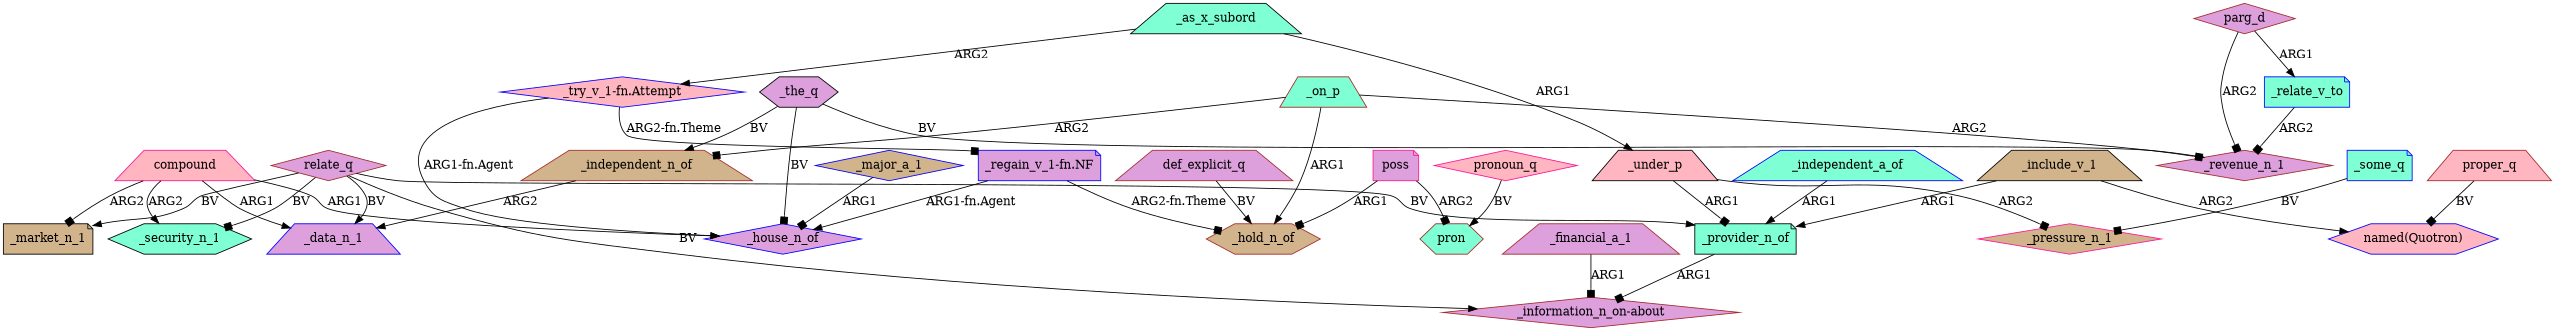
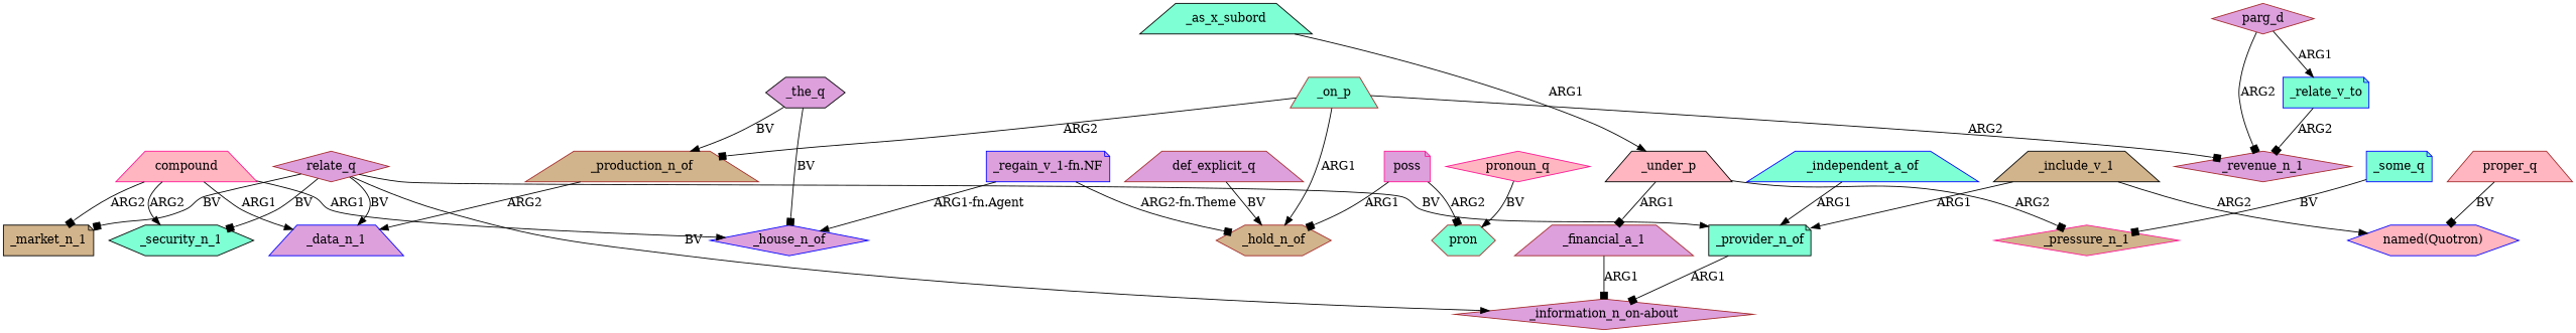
  digraph {
    node [color=brown fillcolor=plum shape=trapezium style=filled]
    edge [arrowhead=normal]
    compound [color=deeppink fillcolor=lightpink]
    _market_n_1 [color=black fillcolor=tan shape=note]
    _house_n_of [color=blue shape=diamond]
    _security_n_1 [color=black fillcolor=aquamarine shape=hexagon]
    _data_n_1 [color=blue]
    _the_q [color=black shape=hexagon]
    _revenue_n_1 [shape=diamond]
-   _production_n_of [fillcolor=tan label=_independent_n_of]
-   "_try_v_1-fn.Attempt" [color=blue fillcolor=lightpink shape=diamond]
+   _production_n_of [fillcolor=tan]
    "_regain_v_1-fn.NF" [color=blue shape=note]
    _hold_n_of [fillcolor=tan shape=hexagon]
    _include_v_1 [color=black fillcolor=tan]
    _provider_n_of [color=black fillcolor=aquamarine shape=note]
    "named(Quotron)" [color=blue fillcolor=lightpink shape=hexagon]
    "_information_n_on-about" [shape=diamond]
    poss [color=deeppink shape=note]
    pron [fillcolor=aquamarine shape=hexagon]
    proper_q [fillcolor=lightpink]
    n19 [label=relate_q shape=diamond]
    _under_p [color=black fillcolor=lightpink]
    _pressure_n_1 [color=deeppink fillcolor=tan shape=diamond]
    parg_d [shape=diamond]
    _relate_v_to [color=blue fillcolor=aquamarine shape=note]
    def_explicit_q
    _financial_a_1
    _as_x_subord [color=black fillcolor=aquamarine]
    _on_p [fillcolor=aquamarine]
    pronoun_q [color=deeppink fillcolor=lightpink shape=diamond]
    _some_q [color=blue fillcolor=aquamarine shape=note]
    _independent_a_of [color=blue fillcolor=aquamarine]
-   _major_a_1 [color=blue fillcolor=tan shape=diamond]
    compound -> _market_n_1 [arrowhead=box label=ARG2]
    compound -> _house_n_of [label=ARG1]
    compound -> _security_n_1 [label=ARG2]
    compound -> _data_n_1 [label=ARG1]
    _the_q -> _house_n_of [arrowhead=box label=BV]
-   _the_q -> _revenue_n_1 [label=BV]
    _the_q -> _production_n_of [label=BV]
    _production_n_of -> _data_n_1 [label=ARG2]
-   "_try_v_1-fn.Attempt" -> _house_n_of [label="ARG1-fn.Agent"]
-   "_try_v_1-fn.Attempt" -> "_regain_v_1-fn.NF" [arrowhead=box label="ARG2-fn.Theme"]
    "_regain_v_1-fn.NF" -> _house_n_of [label="ARG1-fn.Agent"]
    "_regain_v_1-fn.NF" -> _hold_n_of [arrowhead=box label="ARG2-fn.Theme"]
    _include_v_1 -> _provider_n_of [label=ARG1]
    _include_v_1 -> "named(Quotron)" [label=ARG2]
    _provider_n_of -> "_information_n_on-about" [arrowhead=box label=ARG1]
    poss -> _hold_n_of [arrowhead=box label=ARG1]
    poss -> pron [arrowhead=box label=ARG2]
    proper_q -> "named(Quotron)" [arrowhead=box label=BV]
-   n19 -> _market_n_1 [label=BV]
+   n19 -> _market_n_1 [arrowhead=box label=BV]
    n19 -> _security_n_1 [arrowhead=box label=BV]
    n19 -> _data_n_1 [label=BV]
    n19 -> _provider_n_of [label=BV]
    n19 -> "_information_n_on-about" [label=BV]
-   _under_p -> _provider_n_of [arrowhead=box label=ARG1]
+   _under_p -> _financial_a_1 [arrowhead=box label=ARG1]
    _under_p -> _pressure_n_1 [arrowhead=box label=ARG2]
    parg_d -> _revenue_n_1 [arrowhead=box label=ARG2]
    parg_d -> _relate_v_to [label=ARG1]
    _relate_v_to -> _revenue_n_1 [arrowhead=box label=ARG2]
    def_explicit_q -> _hold_n_of [label=BV]
    _financial_a_1 -> "_information_n_on-about" [arrowhead=box label=ARG1]
-   _as_x_subord -> "_try_v_1-fn.Attempt" [label=ARG2]
    _as_x_subord -> _under_p [label=ARG1]
    _on_p -> _revenue_n_1 [arrowhead=box label=ARG2]
    _on_p -> _production_n_of [arrowhead=box label=ARG2]
    _on_p -> _hold_n_of [label=ARG1]
    pronoun_q -> pron [label=BV]
    _some_q -> _pressure_n_1 [arrowhead=box label=BV]
    _independent_a_of -> _provider_n_of [label=ARG1]
-   _major_a_1 -> _house_n_of [arrowhead=box label=ARG1]
  }
